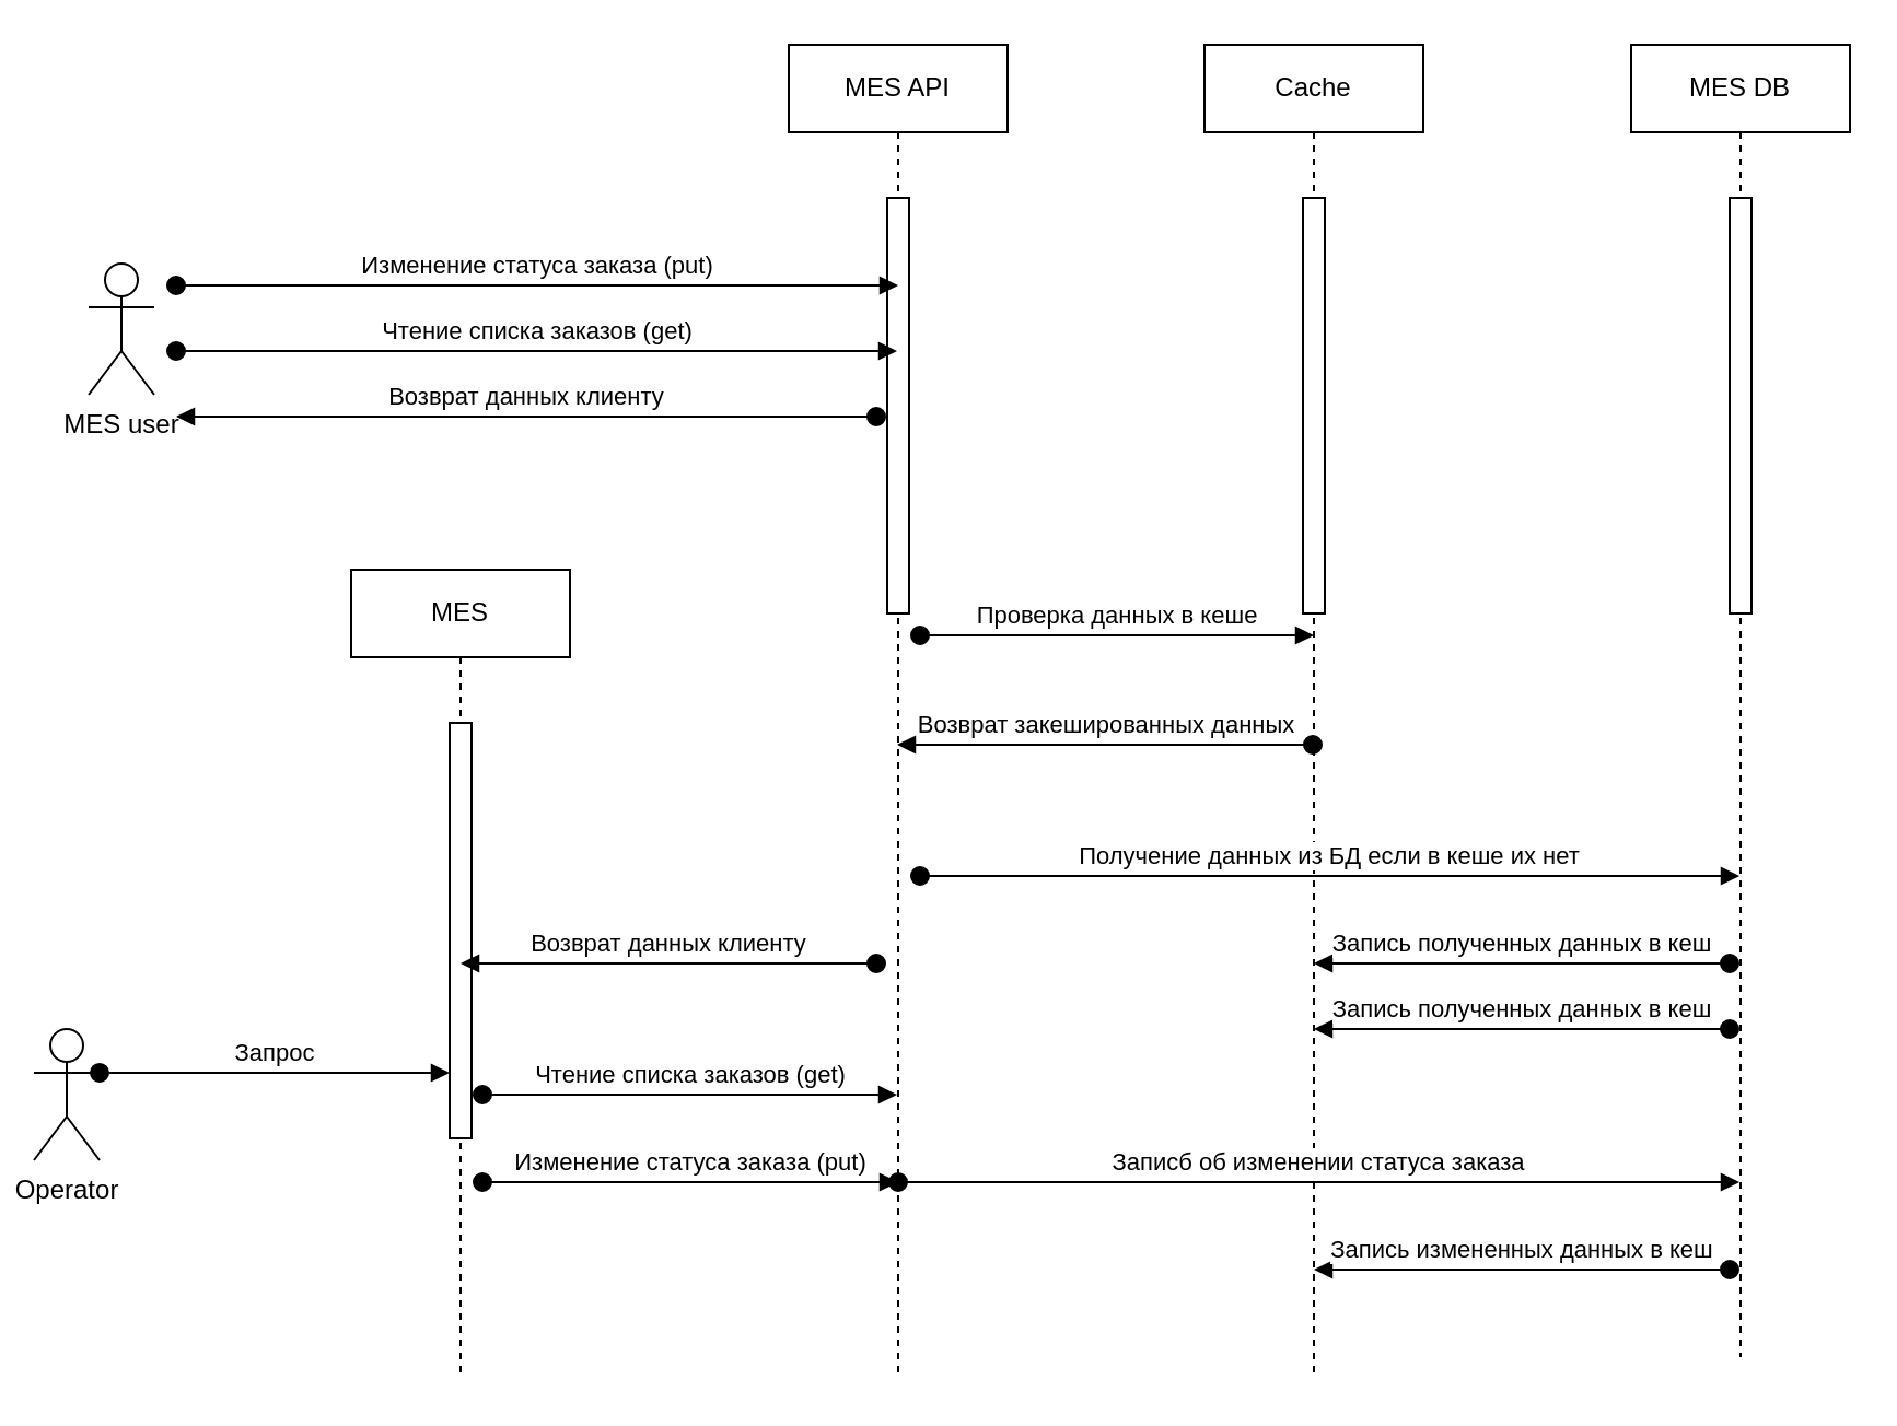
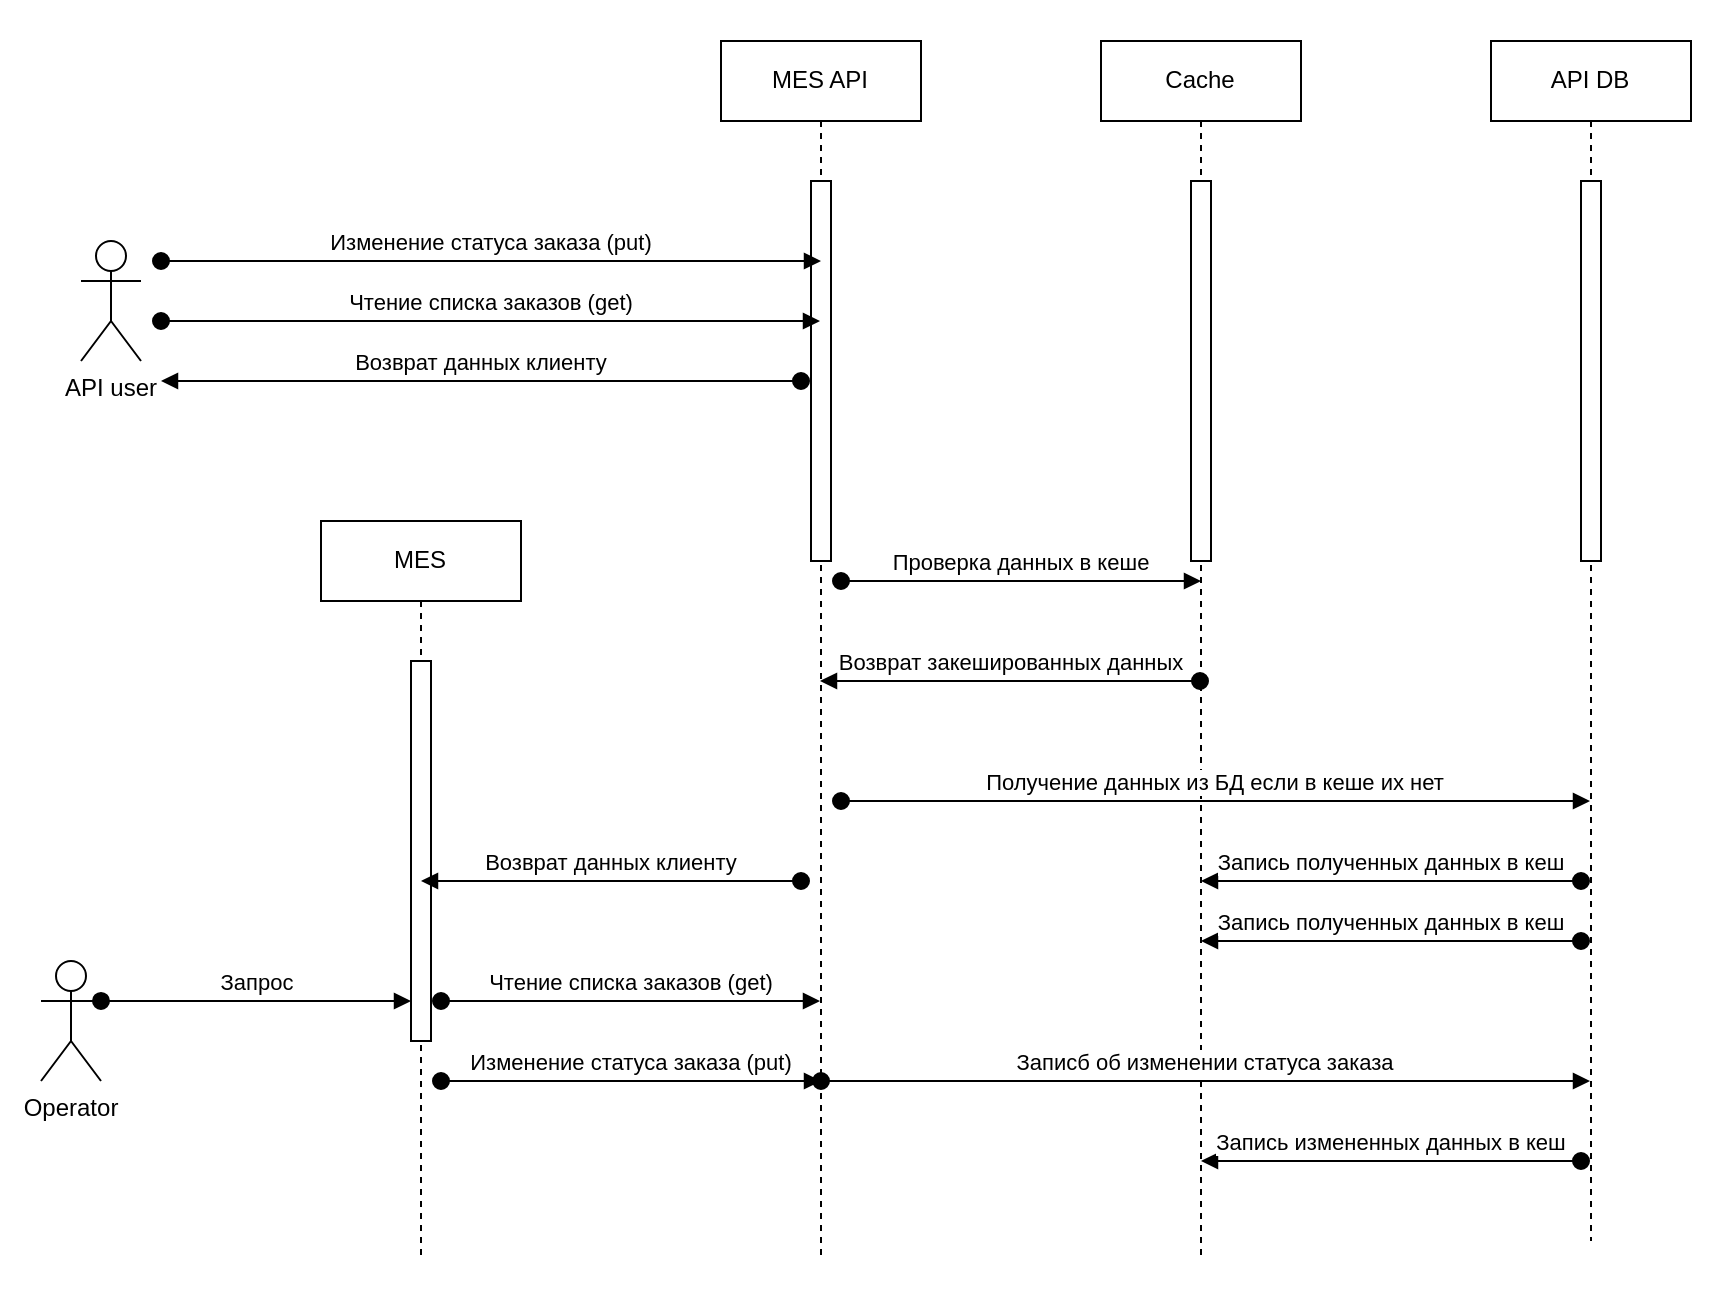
  <mxCell id="0" />
  <mxCell id="1" parent="0" />
- <mxCell id="2" value="MES user&lt;div&gt;&lt;br&gt;&lt;/div&gt;" style="shape=umlActor;verticalLabelPosition=bottom;verticalAlign=top;html=1;outlineConnect=0;" vertex="1" parent="1"><mxGeometry x="40" y="120" width="30" height="60" as="geometry" /></mxCell>
- <mxCell id="3" value="&lt;div&gt;Operator&lt;/div&gt;" style="shape=umlActor;verticalLabelPosition=bottom;verticalAlign=top;html=1;outlineConnect=0;" vertex="1" parent="1"><mxGeometry x="15" y="470" width="30" height="60" as="geometry" /></mxCell>
+ <mxCell id="2" value="API user&lt;div&gt;&lt;br&gt;&lt;/div&gt;" style="shape=umlActor;verticalLabelPosition=bottom;verticalAlign=top;html=1;outlineConnect=0;" vertex="1" parent="1"><mxGeometry x="40" y="120" width="30" height="60" as="geometry" /></mxCell>
+ <mxCell id="3" value="&lt;div&gt;Operator&lt;/div&gt;" style="shape=umlActor;verticalLabelPosition=bottom;verticalAlign=top;html=1;outlineConnect=0;" vertex="1" parent="1"><mxGeometry x="20" y="480" width="30" height="60" as="geometry" /></mxCell>
  <mxCell id="4" value="MES" style="shape=umlLifeline;perimeter=lifelinePerimeter;whiteSpace=wrap;html=1;container=0;dropTarget=0;collapsible=0;recursiveResize=0;outlineConnect=0;portConstraint=eastwest;newEdgeStyle={&quot;edgeStyle&quot;:&quot;elbowEdgeStyle&quot;,&quot;elbow&quot;:&quot;vertical&quot;,&quot;curved&quot;:0,&quot;rounded&quot;:0};" vertex="1" parent="1"><mxGeometry x="160" y="260" width="100" height="370" as="geometry" /></mxCell>
  <mxCell id="5" value="" style="html=1;points=[];perimeter=orthogonalPerimeter;outlineConnect=0;targetShapes=umlLifeline;portConstraint=eastwest;newEdgeStyle={&quot;edgeStyle&quot;:&quot;elbowEdgeStyle&quot;,&quot;elbow&quot;:&quot;vertical&quot;,&quot;curved&quot;:0,&quot;rounded&quot;:0};" vertex="1" parent="4"><mxGeometry x="45" y="70" width="10" height="190" as="geometry" /></mxCell>
  <mxCell id="6" value="MES API" style="shape=umlLifeline;perimeter=lifelinePerimeter;whiteSpace=wrap;html=1;container=0;dropTarget=0;collapsible=0;recursiveResize=0;outlineConnect=0;portConstraint=eastwest;newEdgeStyle={&quot;edgeStyle&quot;:&quot;elbowEdgeStyle&quot;,&quot;elbow&quot;:&quot;vertical&quot;,&quot;curved&quot;:0,&quot;rounded&quot;:0};" vertex="1" parent="1"><mxGeometry x="360" y="20" width="100" height="610" as="geometry" /></mxCell>
  <mxCell id="7" value="" style="html=1;points=[];perimeter=orthogonalPerimeter;outlineConnect=0;targetShapes=umlLifeline;portConstraint=eastwest;newEdgeStyle={&quot;edgeStyle&quot;:&quot;elbowEdgeStyle&quot;,&quot;elbow&quot;:&quot;vertical&quot;,&quot;curved&quot;:0,&quot;rounded&quot;:0};" vertex="1" parent="6"><mxGeometry x="45" y="70" width="10" height="190" as="geometry" /></mxCell>
  <mxCell id="8" value="Чтение списка заказов (get)" style="html=1;verticalAlign=bottom;startArrow=oval;endArrow=block;startSize=8;edgeStyle=elbowEdgeStyle;elbow=vertical;curved=0;rounded=0;" edge="1" parent="1" target="6"><mxGeometry relative="1" as="geometry"><mxPoint x="80" y="160" as="sourcePoint" /><mxPoint x="185" y="160" as="targetPoint" /></mxGeometry></mxCell>
  <mxCell id="9" value="Чтение списка заказов (get)" style="html=1;verticalAlign=bottom;startArrow=oval;endArrow=block;startSize=8;edgeStyle=elbowEdgeStyle;elbow=vertical;curved=0;rounded=0;" edge="1" parent="1" target="6"><mxGeometry relative="1" as="geometry"><mxPoint x="220" y="500" as="sourcePoint" /><mxPoint x="325" y="500" as="targetPoint" /></mxGeometry></mxCell>
  <mxCell id="10" value="Запрос" style="html=1;verticalAlign=bottom;startArrow=oval;endArrow=block;startSize=8;edgeStyle=elbowEdgeStyle;elbow=vertical;curved=0;rounded=0;exitX=1;exitY=0.333;exitDx=0;exitDy=0;exitPerimeter=0;" edge="1" parent="1" target="5" source="3"><mxGeometry relative="1" as="geometry"><mxPoint x="100" y="500" as="sourcePoint" /></mxGeometry></mxCell>
  <mxCell id="11" value="Cache" style="shape=umlLifeline;perimeter=lifelinePerimeter;whiteSpace=wrap;html=1;container=0;dropTarget=0;collapsible=0;recursiveResize=0;outlineConnect=0;portConstraint=eastwest;newEdgeStyle={&quot;edgeStyle&quot;:&quot;elbowEdgeStyle&quot;,&quot;elbow&quot;:&quot;vertical&quot;,&quot;curved&quot;:0,&quot;rounded&quot;:0};" vertex="1" parent="1"><mxGeometry x="550" y="20" width="100" height="610" as="geometry" /></mxCell>
  <mxCell id="12" value="" style="html=1;points=[];perimeter=orthogonalPerimeter;outlineConnect=0;targetShapes=umlLifeline;portConstraint=eastwest;newEdgeStyle={&quot;edgeStyle&quot;:&quot;elbowEdgeStyle&quot;,&quot;elbow&quot;:&quot;vertical&quot;,&quot;curved&quot;:0,&quot;rounded&quot;:0};" vertex="1" parent="11"><mxGeometry x="45" y="70" width="10" height="190" as="geometry" /></mxCell>
  <mxCell id="13" value="Проверка данных в кеше" style="html=1;verticalAlign=bottom;startArrow=oval;endArrow=block;startSize=8;edgeStyle=elbowEdgeStyle;elbow=vertical;curved=0;rounded=0;" edge="1" parent="1"><mxGeometry relative="1" as="geometry"><mxPoint x="420" y="290" as="sourcePoint" /><mxPoint x="600" y="290" as="targetPoint" /></mxGeometry></mxCell>
  <mxCell id="14" value="Возврат закешированных данных" style="html=1;verticalAlign=bottom;startArrow=oval;endArrow=block;startSize=8;edgeStyle=elbowEdgeStyle;elbow=vertical;curved=0;rounded=0;" edge="1" parent="1"><mxGeometry relative="1" as="geometry"><mxPoint x="599.5" y="340" as="sourcePoint" /><mxPoint x="409.5" y="340" as="targetPoint" /></mxGeometry></mxCell>
- <mxCell id="15" value="MES DB" style="shape=umlLifeline;perimeter=lifelinePerimeter;whiteSpace=wrap;html=1;container=0;dropTarget=0;collapsible=0;recursiveResize=0;outlineConnect=0;portConstraint=eastwest;newEdgeStyle={&quot;edgeStyle&quot;:&quot;elbowEdgeStyle&quot;,&quot;elbow&quot;:&quot;vertical&quot;,&quot;curved&quot;:0,&quot;rounded&quot;:0};" vertex="1" parent="1"><mxGeometry x="745" y="20" width="100" height="600" as="geometry" /></mxCell>
+ <mxCell id="15" value="API DB" style="shape=umlLifeline;perimeter=lifelinePerimeter;whiteSpace=wrap;html=1;container=0;dropTarget=0;collapsible=0;recursiveResize=0;outlineConnect=0;portConstraint=eastwest;newEdgeStyle={&quot;edgeStyle&quot;:&quot;elbowEdgeStyle&quot;,&quot;elbow&quot;:&quot;vertical&quot;,&quot;curved&quot;:0,&quot;rounded&quot;:0};" vertex="1" parent="1"><mxGeometry x="745" y="20" width="100" height="600" as="geometry" /></mxCell>
  <mxCell id="16" value="" style="html=1;points=[];perimeter=orthogonalPerimeter;outlineConnect=0;targetShapes=umlLifeline;portConstraint=eastwest;newEdgeStyle={&quot;edgeStyle&quot;:&quot;elbowEdgeStyle&quot;,&quot;elbow&quot;:&quot;vertical&quot;,&quot;curved&quot;:0,&quot;rounded&quot;:0};" vertex="1" parent="15"><mxGeometry x="45" y="70" width="10" height="190" as="geometry" /></mxCell>
  <mxCell id="17" value="Получение данных из БД если в кеше их нет" style="html=1;verticalAlign=bottom;startArrow=oval;endArrow=block;startSize=8;edgeStyle=elbowEdgeStyle;elbow=vertical;curved=0;rounded=0;" edge="1" parent="1" target="15"><mxGeometry relative="1" as="geometry"><mxPoint x="420" y="400" as="sourcePoint" /><mxPoint x="600" y="400" as="targetPoint" /></mxGeometry></mxCell>
  <mxCell id="18" value="Запись полученных данных в кеш" style="html=1;verticalAlign=bottom;startArrow=oval;endArrow=block;startSize=8;edgeStyle=elbowEdgeStyle;elbow=vertical;curved=0;rounded=0;" edge="1" parent="1"><mxGeometry relative="1" as="geometry"><mxPoint x="790" y="440" as="sourcePoint" /><mxPoint x="600" y="440" as="targetPoint" /></mxGeometry></mxCell>
  <mxCell id="19" value="Возврат данных клиенту" style="html=1;verticalAlign=bottom;startArrow=oval;endArrow=block;startSize=8;edgeStyle=elbowEdgeStyle;elbow=vertical;curved=0;rounded=0;" edge="1" parent="1"><mxGeometry relative="1" as="geometry"><mxPoint x="400" y="440" as="sourcePoint" /><mxPoint x="210" y="440" as="targetPoint" /></mxGeometry></mxCell>
  <mxCell id="20" value="Запись полученных данных в кеш" style="html=1;verticalAlign=bottom;startArrow=oval;endArrow=block;startSize=8;edgeStyle=elbowEdgeStyle;elbow=vertical;curved=0;rounded=0;" edge="1" parent="1"><mxGeometry relative="1" as="geometry"><mxPoint x="790" y="470" as="sourcePoint" /><mxPoint x="600" y="470" as="targetPoint" /></mxGeometry></mxCell>
  <mxCell id="21" value="Возврат данных клиенту" style="html=1;verticalAlign=bottom;startArrow=oval;endArrow=block;startSize=8;edgeStyle=elbowEdgeStyle;elbow=vertical;curved=0;rounded=0;" edge="1" parent="1"><mxGeometry relative="1" as="geometry"><mxPoint x="400" y="190" as="sourcePoint" /><mxPoint x="80" y="190" as="targetPoint" /></mxGeometry></mxCell>
  <mxCell id="22" value="Изменение статуса заказа (put)" style="html=1;verticalAlign=bottom;startArrow=oval;endArrow=block;startSize=8;edgeStyle=elbowEdgeStyle;elbow=horizontal;curved=0;rounded=0;" edge="1" parent="1"><mxGeometry relative="1" as="geometry"><mxPoint x="80" y="130" as="sourcePoint" /><mxPoint x="410" y="130" as="targetPoint" /><mxPoint as="offset" /></mxGeometry></mxCell>
  <mxCell id="23" value="Изменение статуса заказа (put)" style="html=1;verticalAlign=bottom;startArrow=oval;endArrow=block;startSize=8;edgeStyle=elbowEdgeStyle;elbow=vertical;curved=0;rounded=0;" edge="1" parent="1"><mxGeometry relative="1" as="geometry"><mxPoint x="220" y="540" as="sourcePoint" /><mxPoint x="410" y="540" as="targetPoint" /></mxGeometry></mxCell>
  <mxCell id="24" value="Записб об изменении статуса заказа" style="html=1;verticalAlign=bottom;startArrow=oval;endArrow=block;startSize=8;edgeStyle=elbowEdgeStyle;elbow=vertical;curved=0;rounded=0;" edge="1" parent="1" target="15"><mxGeometry relative="1" as="geometry"><mxPoint x="410" y="540" as="sourcePoint" /><mxPoint x="600" y="540" as="targetPoint" /></mxGeometry></mxCell>
  <mxCell id="25" value="Запись измененных данных в кеш" style="html=1;verticalAlign=bottom;startArrow=oval;endArrow=block;startSize=8;edgeStyle=elbowEdgeStyle;elbow=vertical;curved=0;rounded=0;" edge="1" parent="1"><mxGeometry relative="1" as="geometry"><mxPoint x="790" y="580" as="sourcePoint" /><mxPoint x="600" y="580" as="targetPoint" /></mxGeometry></mxCell>
